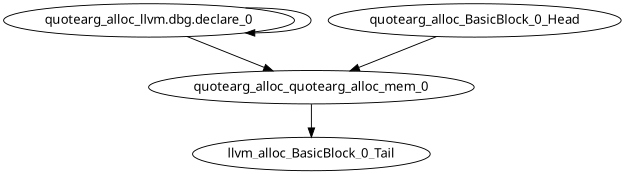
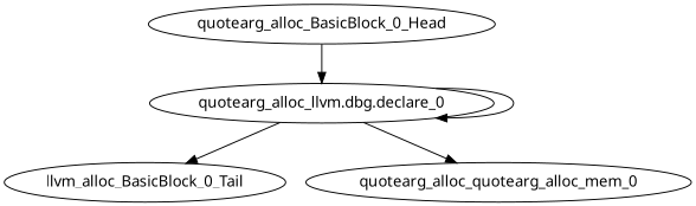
  digraph {
    fontname="Noto Sans"
    node [fontname="Noto Sans"]
    edge [fontname="Noto Sans"]
    n1 [label=llvm_alloc_BasicBlock_0_Tail]
    quotearg_alloc_quotearg_alloc_mem_0
    "quotearg_alloc_llvm.dbg.declare_0"
    quotearg_alloc_BasicBlock_0_Head
-   quotearg_alloc_quotearg_alloc_mem_0 -> n1
+   "quotearg_alloc_llvm.dbg.declare_0" -> n1
    "quotearg_alloc_llvm.dbg.declare_0" -> quotearg_alloc_quotearg_alloc_mem_0
    "quotearg_alloc_llvm.dbg.declare_0" -> "quotearg_alloc_llvm.dbg.declare_0"
-   quotearg_alloc_BasicBlock_0_Head -> quotearg_alloc_quotearg_alloc_mem_0
+   quotearg_alloc_BasicBlock_0_Head -> "quotearg_alloc_llvm.dbg.declare_0"
  }
